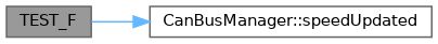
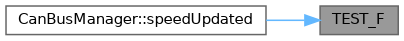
  digraph {
    rankdir=LR
    node [fontname=Helvetica fontsize=10 shape=box style=filled]
    n1 [color=gray40 fillcolor=grey60 fontcolor=black height=0.2 label=TEST_F width=0.4]
    n2 [color=grey40 fillcolor=white height=0.2 label="CanBusManager::speedUpdated" width=0.4]
-   n1 -> n2 [color=steelblue1 fontname=Helvetica fontsize=10 labelfontname=Helvetica labelfontsize=10 style=solid]
+   n2 -> n1 [color=steelblue1 fontname=Helvetica fontsize=10 labelfontname=Helvetica labelfontsize=10 style=solid]
  }
